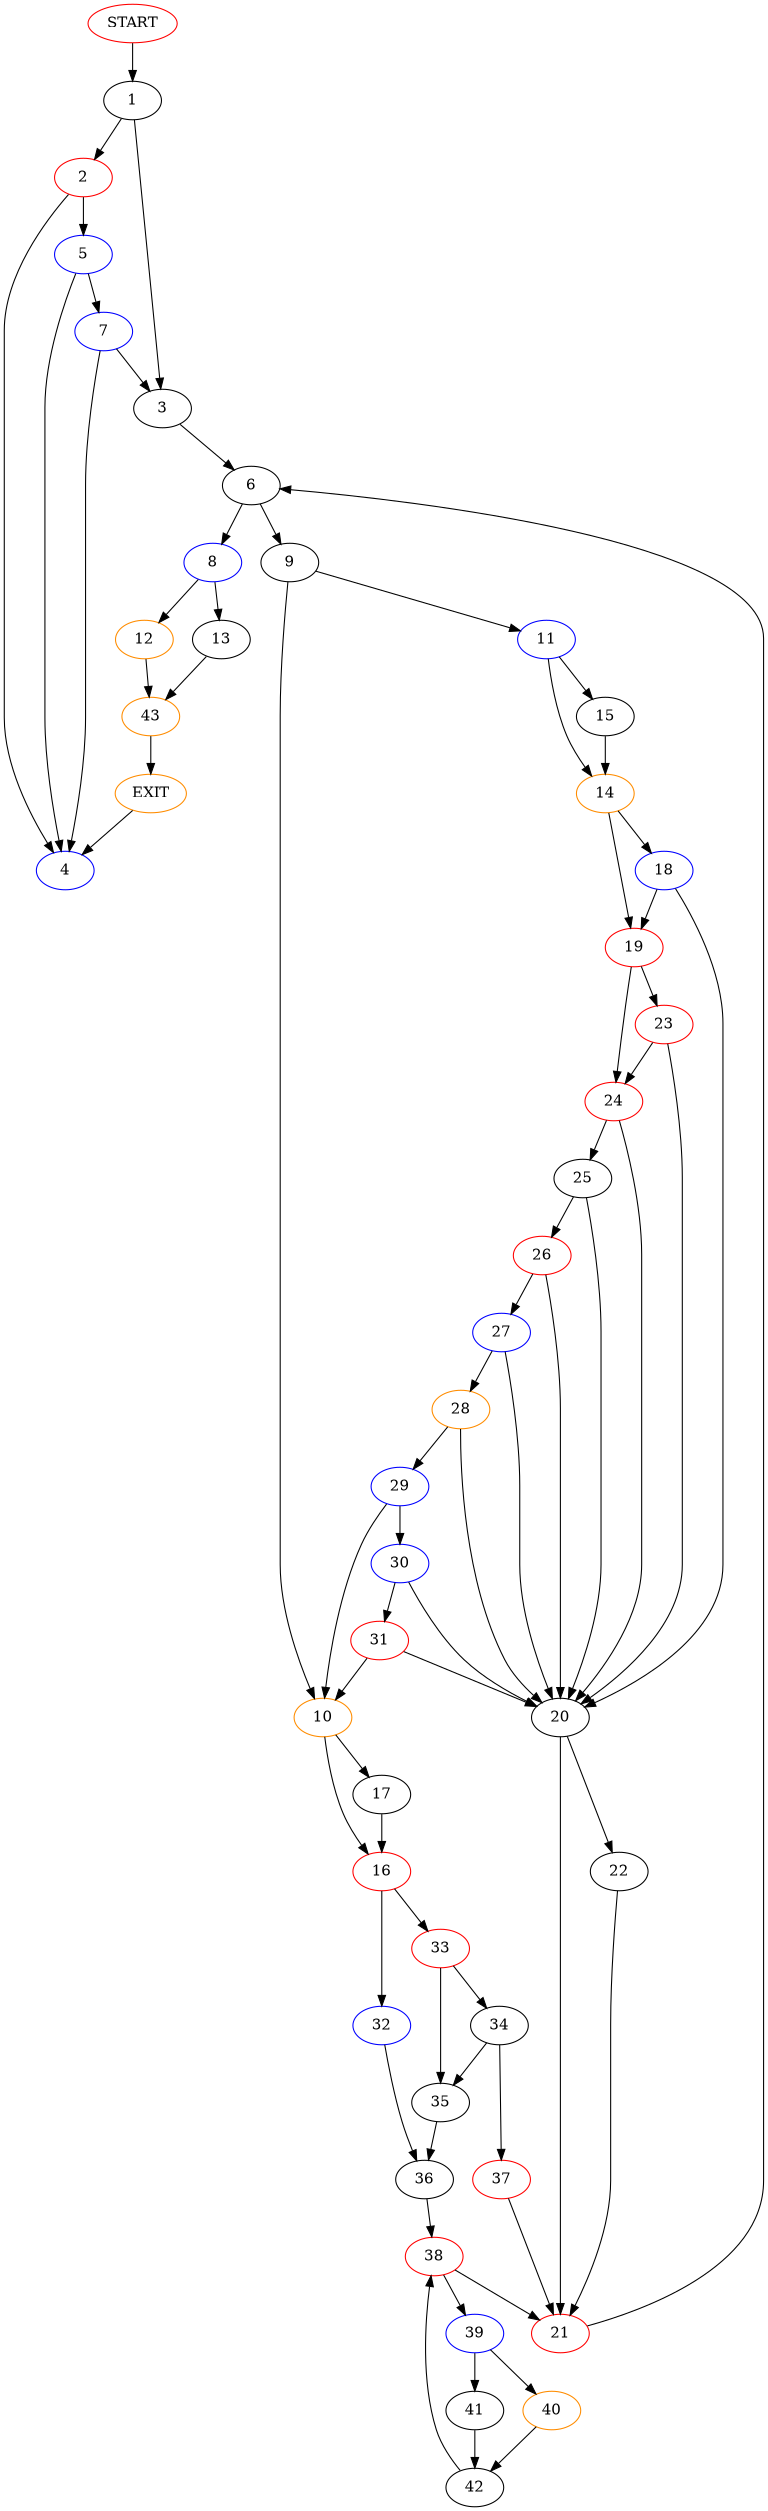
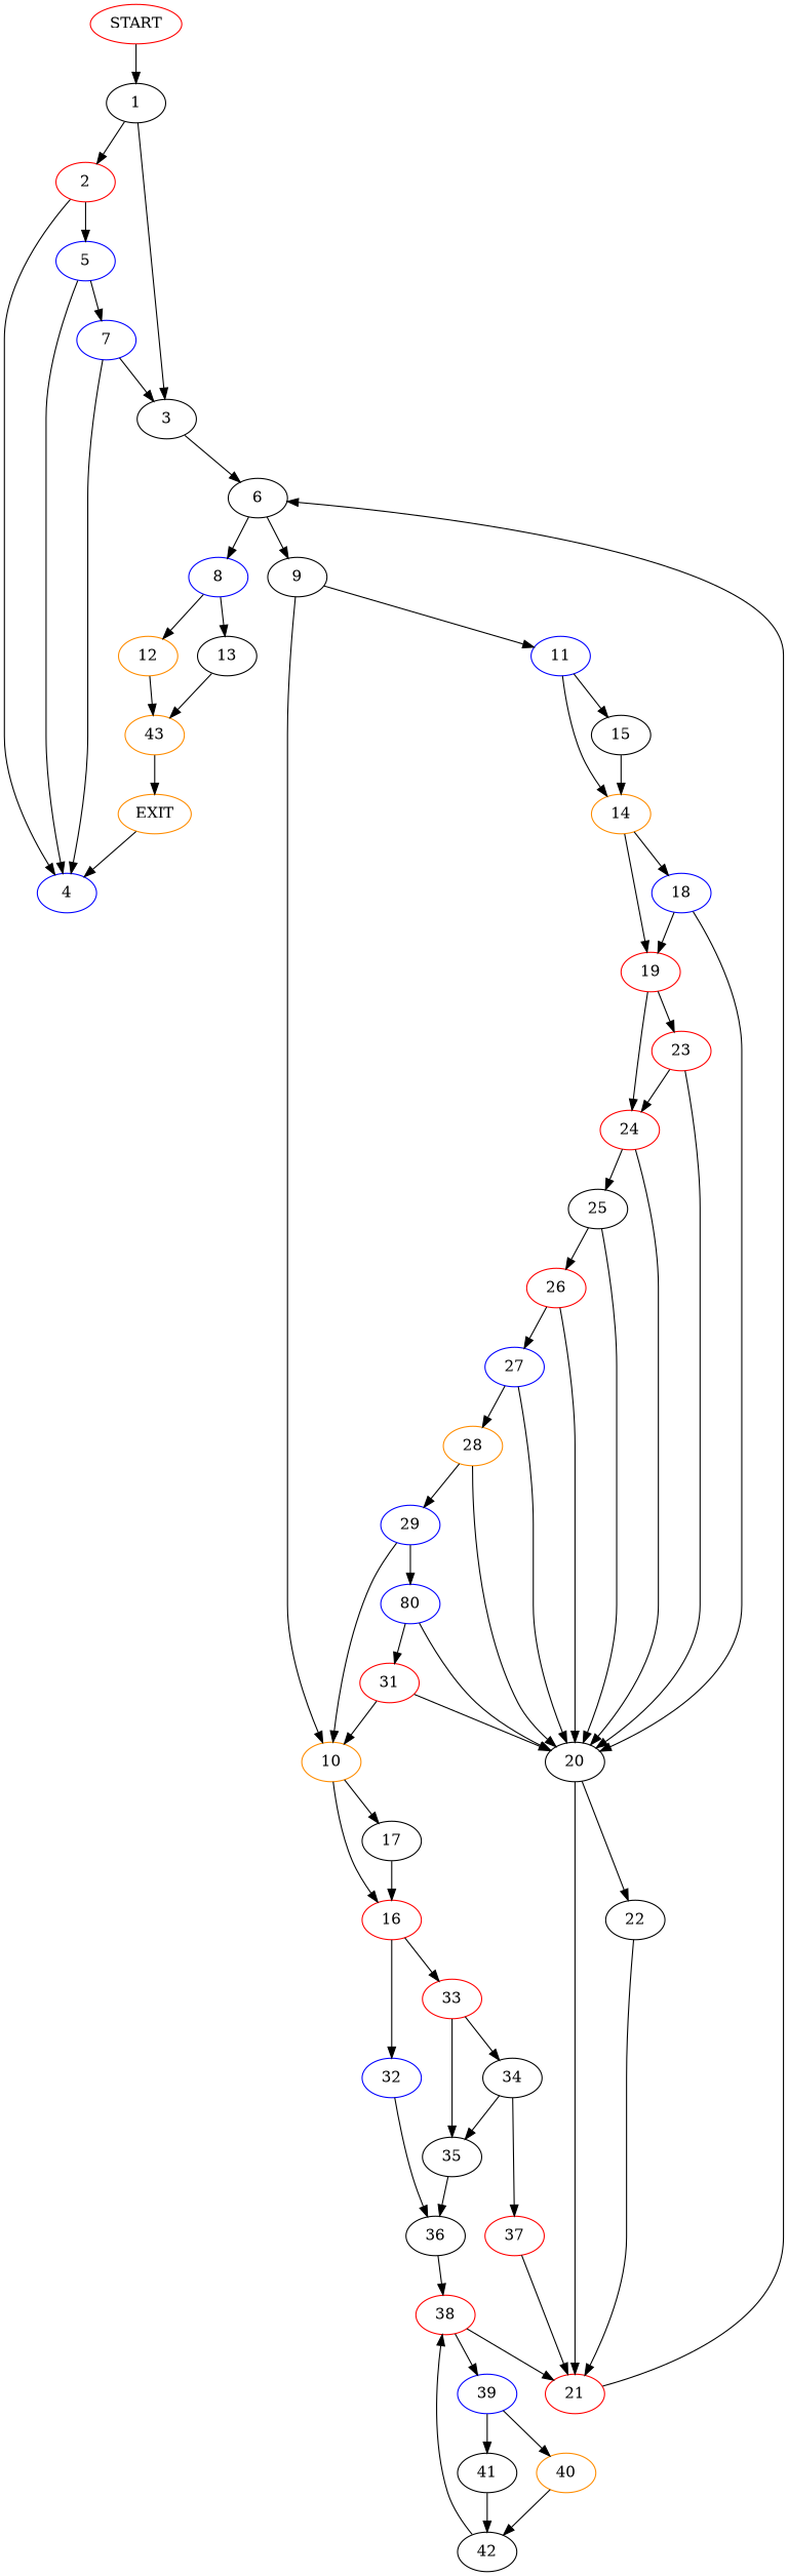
  digraph {
    node [color=black]
    n1 [color=red label=START]
    1
    2 [color=red]
    3
    n5 [color=darkorange label=EXIT]
    4 [color=blue]
    5 [color=blue]
    6
    7 [color=blue]
    8 [color=blue]
    9
    12 [color=darkorange]
    13
    10 [color=darkorange]
    11 [color=blue]
    43 [color=darkorange]
    16 [color=red]
    17
    14 [color=darkorange]
    15
    32 [color=blue]
    33 [color=red]
    18 [color=blue]
    19 [color=red]
    20
    23 [color=red]
    24 [color=red]
    21 [color=red]
    22
    36
    34
    35
    25
    26 [color=red]
    27 [color=blue]
    28 [color=darkorange]
    29 [color=blue]
-   30 [color=blue]
+   30 [color=blue label=80]
    31 [color=red]
    38 [color=red]
    37 [color=red]
    39 [color=blue]
    40 [color=darkorange]
    41
    42
    n1 -> 1
    1 -> 2
    1 -> 3
    2 -> 4
    2 -> 5
    3 -> 6
    n5 -> 4
    5 -> 4
    5 -> 7
    6 -> 8
    6 -> 9
    7 -> 3
    7 -> 4
    8 -> 12
    8 -> 13
    9 -> 10
    9 -> 11
    12 -> 43
    13 -> 43
    10 -> 16
    10 -> 17
    11 -> 14
    11 -> 15
    43 -> n5
    16 -> 32
    16 -> 33
    17 -> 16
    14 -> 18
    14 -> 19
    15 -> 14
    32 -> 36
    33 -> 34
    33 -> 35
    18 -> 19
    18 -> 20
    19 -> 23
    19 -> 24
    20 -> 21
    20 -> 22
    23 -> 20
    23 -> 24
    24 -> 20
    24 -> 25
    21 -> 6
    22 -> 21
    36 -> 38
    34 -> 35
    34 -> 37
    35 -> 36
    25 -> 20
    25 -> 26
    26 -> 20
    26 -> 27
    27 -> 20
    27 -> 28
    28 -> 20
    28 -> 29
    29 -> 10
    29 -> 30
    30 -> 20
    30 -> 31
    31 -> 10
    31 -> 20
    38 -> 21
    38 -> 39
    37 -> 21
    39 -> 40
    39 -> 41
    40 -> 42
    41 -> 42
    42 -> 38
  }
